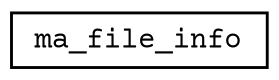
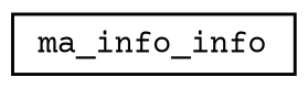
  digraph {
    rankdir=LR
    fontname="Courier Prime"
-   n1 [color=black fillcolor=white fontname="Courier Prime" fontsize=10 height=0.2 label=ma_file_info shape=record style=filled width=0.4]
+   n1 [color=black fillcolor=white fontname="Courier Prime" fontsize=10 height=0.2 label=ma_info_info shape=record style=filled width=0.4]
  }
